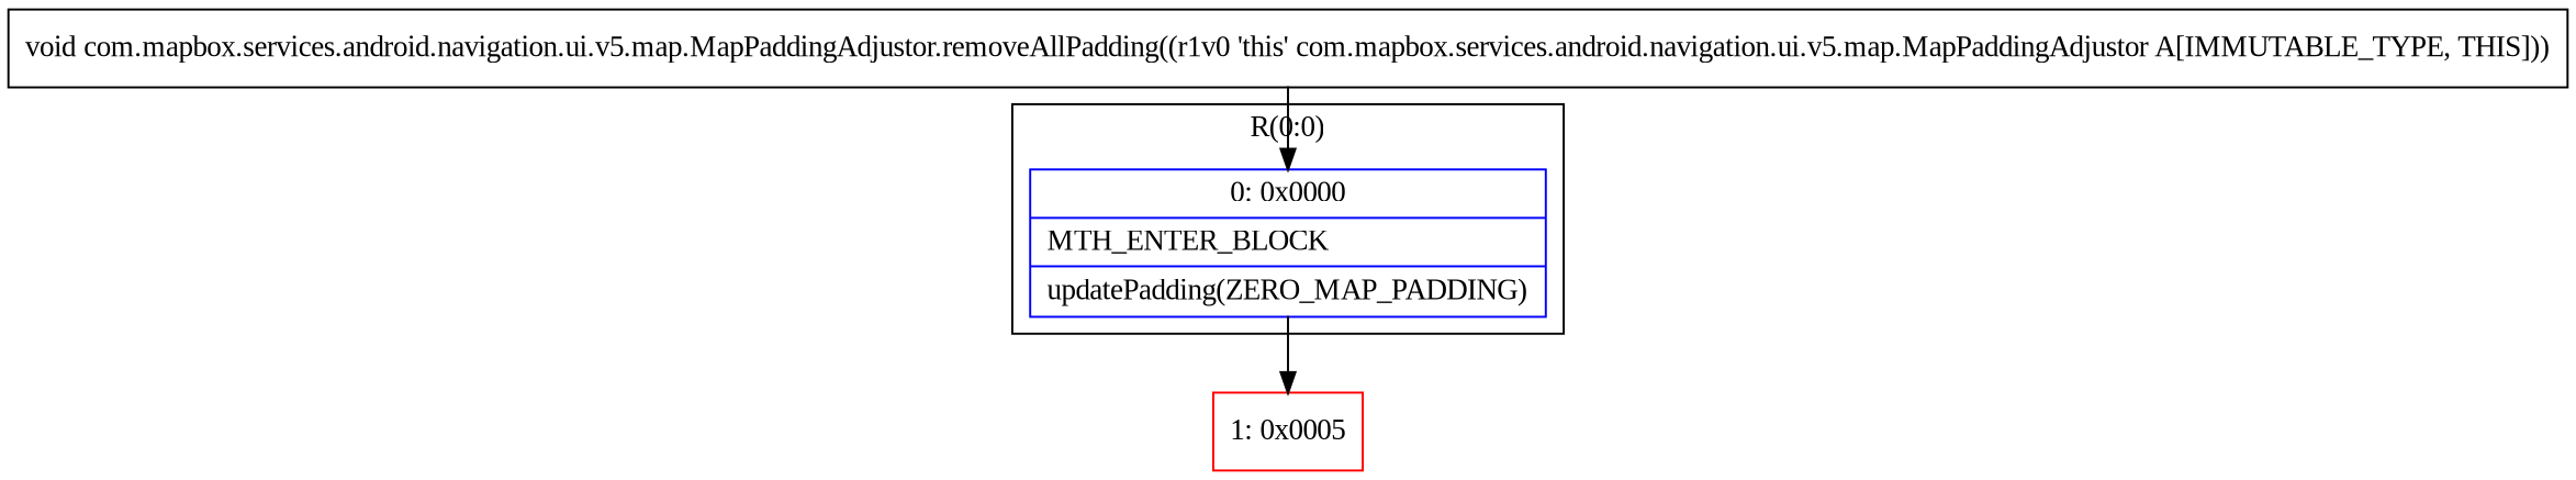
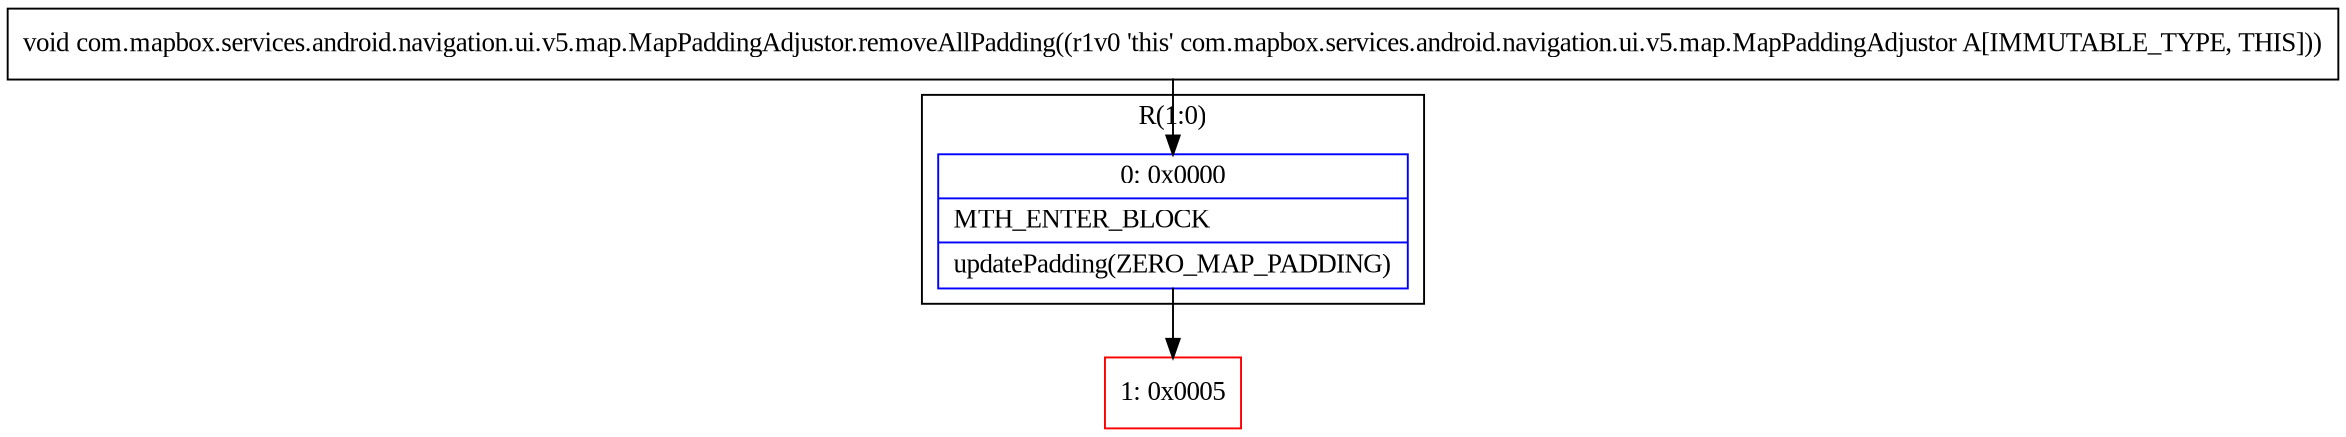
  digraph {
    fontname="Liberation Serif"
    node [shape=record fontname="Liberation Serif"]
    edge [fontname="Liberation Serif"]
    n1 [color=blue label="{0\:\ 0x0000|MTH_ENTER_BLOCK\l|updatePadding(ZERO_MAP_PADDING)\l}"]
    n2 [color=red label="{1\:\ 0x0005}"]
    n3 [label="{void com.mapbox.services.android.navigation.ui.v5.map.MapPaddingAdjustor.removeAllPadding((r1v0 'this' com.mapbox.services.android.navigation.ui.v5.map.MapPaddingAdjustor A[IMMUTABLE_TYPE, THIS])) }"]
    subgraph cluster_1 {
-     label="R(0:0)"
+     label="R(1:0)"
      n1
    }
    n1 -> n2
    n3 -> n1
  }
